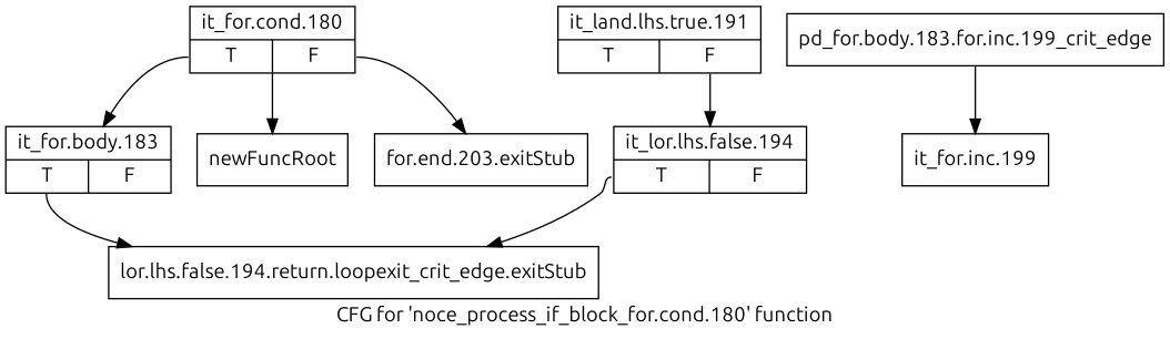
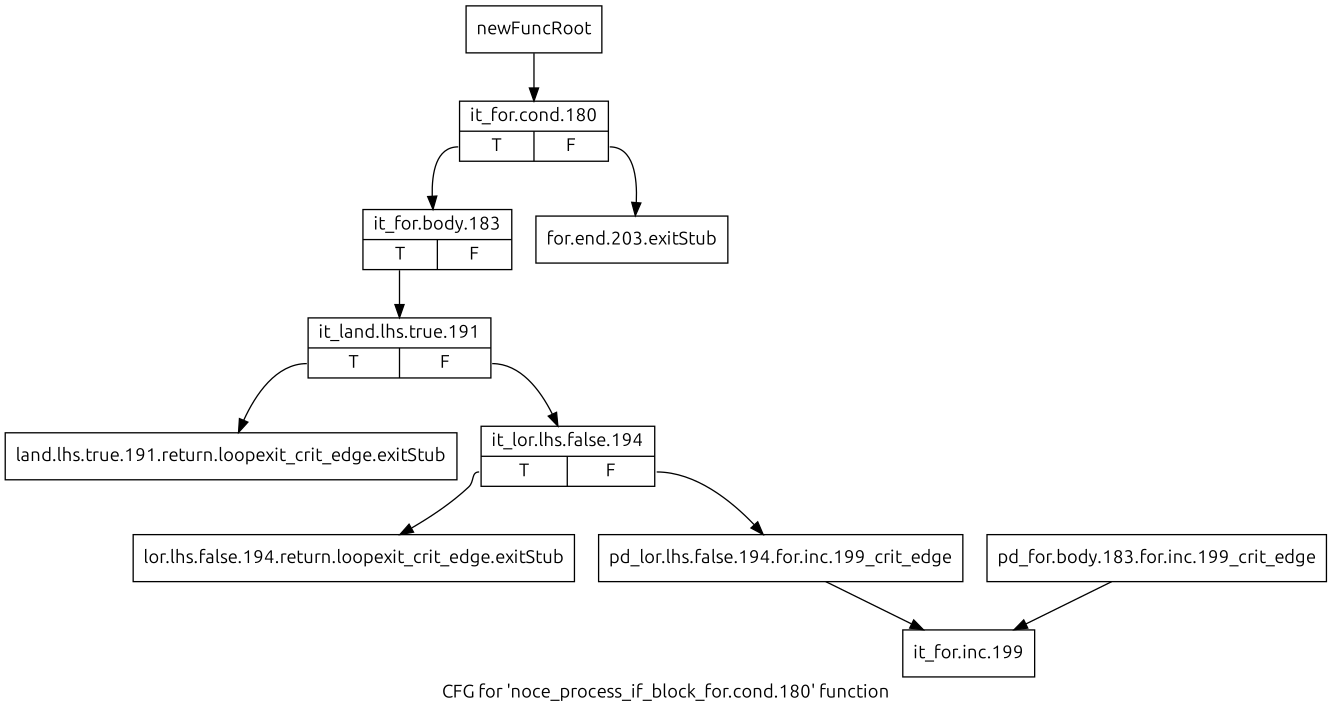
  digraph {
    fontname=Ubuntu
    label="CFG for 'noce_process_if_block_for.cond.180' function"
    node [fontname=Ubuntu shape=record]
    edge [fontname=Ubuntu tailport=s0]
    n1 [label="{newFuncRoot}"]
    n2 [label="{it_for.cond.180|{<s0>T|<s1>F}}"]
    n3 [label="{for.end.203.exitStub}"]
    n4 [label="{it_for.body.183|{<s0>T|<s1>F}}"]
    n5 [label="{it_land.lhs.true.191|{<s0>T|<s1>F}}"]
+   n6 [label="{land.lhs.true.191.return.loopexit_crit_edge.exitStub}"]
    n7 [label="{lor.lhs.false.194.return.loopexit_crit_edge.exitStub}"]
    n8 [label="{it_lor.lhs.false.194|{<s0>T|<s1>F}}"]
    n9 [label="{pd_for.body.183.for.inc.199_crit_edge}"]
    n10 [label="{it_for.inc.199}"]
-   n2 -> n1 [tailport=""]
+   n11 [label="{pd_lor.lhs.false.194.for.inc.199_crit_edge}"]
+   n1 -> n2 [tailport=""]
    n2 -> n3 [tailport=s1]
    n2 -> n4
-   n4 -> n7
+   n4 -> n5
+   n5 -> n6
    n5 -> n8 [tailport=s1]
    n8 -> n7
+   n8 -> n11 [tailport=s1]
    n9 -> n10 [tailport=""]
+   n11 -> n10 [tailport=""]
  }
